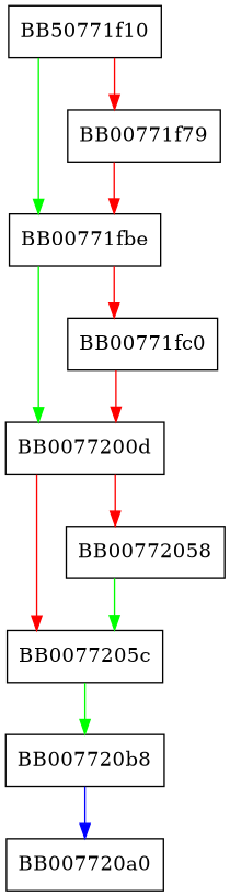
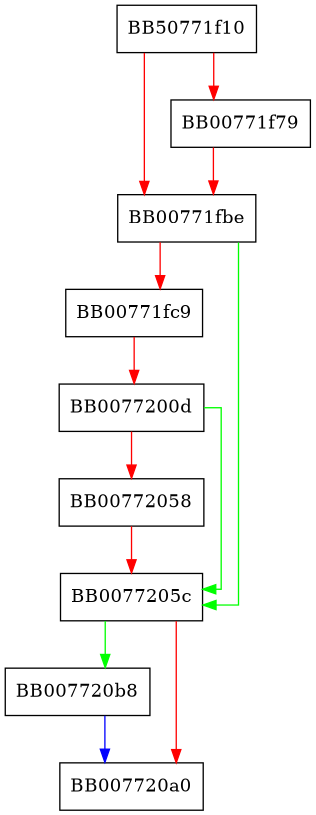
  digraph {
    splines=ortho
    node [shape=box]
    edge [color=red]
    n1 [label=BB50771f10]
    BB00771fbe
    BB00771f79
    BB0077200d
-   BB00771fc9 [label=BB00771fc0]
+   BB00771fc9
    BB0077205c
    n7 [label=BB00772058]
    BB007720b8
    BB007720a0
-   n1 -> BB00771fbe [color=green]
+   n1 -> BB00771fbe
    n1 -> BB00771f79
-   BB00771fbe -> BB0077200d [color=green]
+   BB00771fbe -> BB0077205c [color=green]
    BB00771fbe -> BB00771fc9
    BB00771f79 -> BB00771fbe
-   BB0077200d -> BB0077205c
+   BB0077200d -> BB0077205c [color=green]
    BB0077200d -> n7
    BB00771fc9 -> BB0077200d
    BB0077205c -> BB007720b8 [color=green]
-   n7 -> BB0077205c [color=green]
+   BB0077205c -> BB007720a0
+   n7 -> BB0077205c
    BB007720b8 -> BB007720a0 [color=blue]
  }
